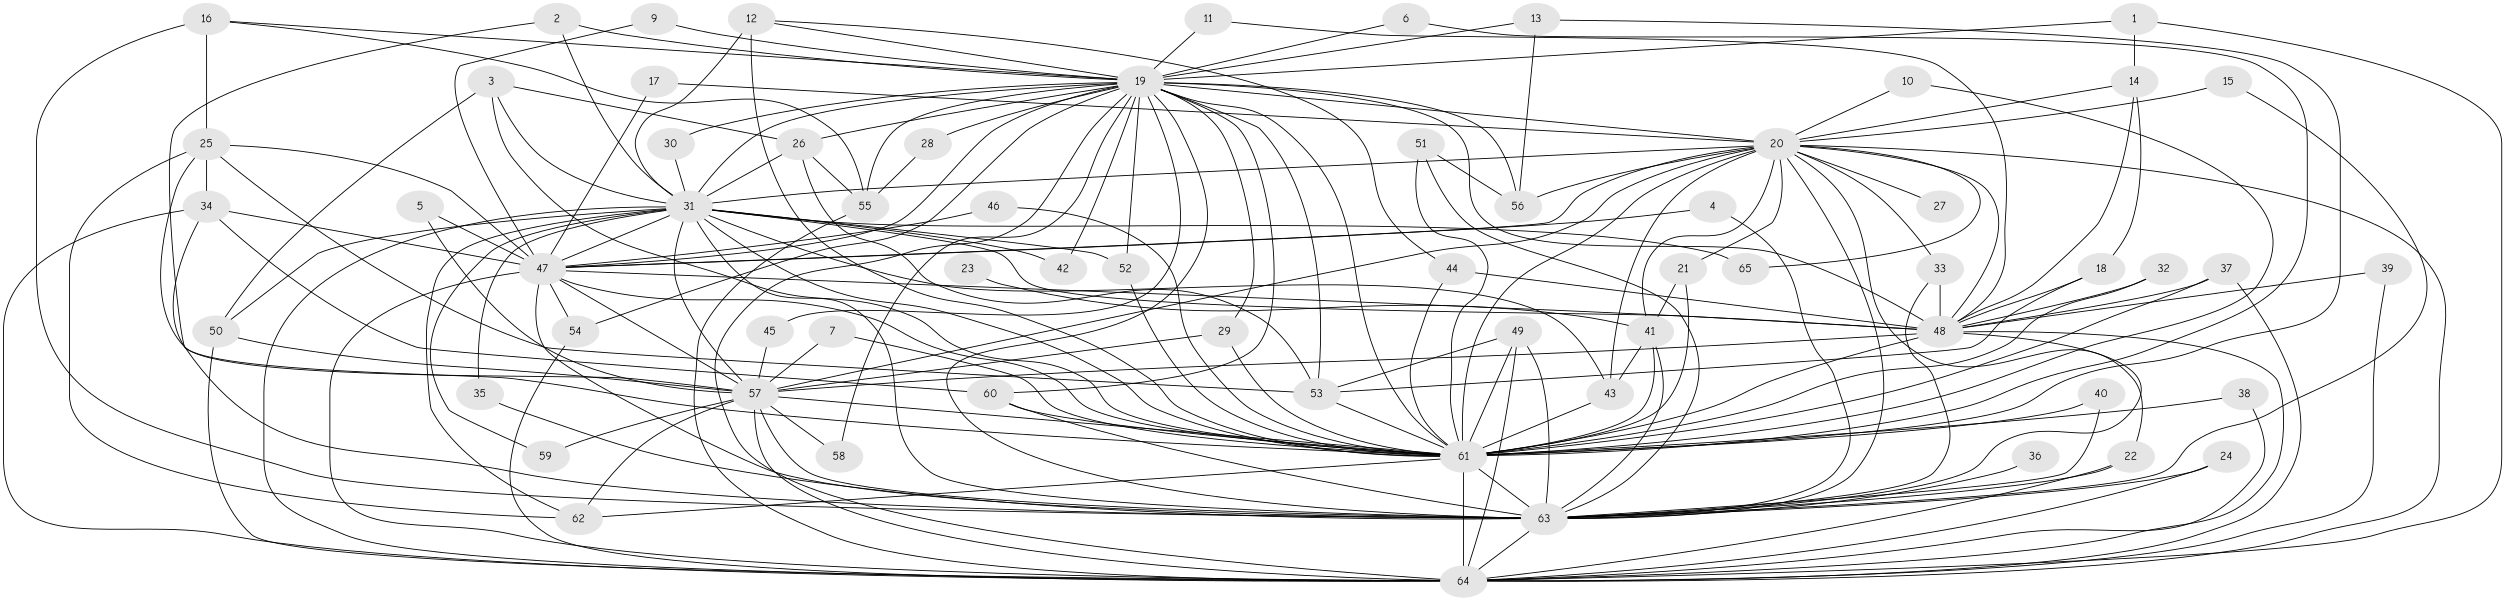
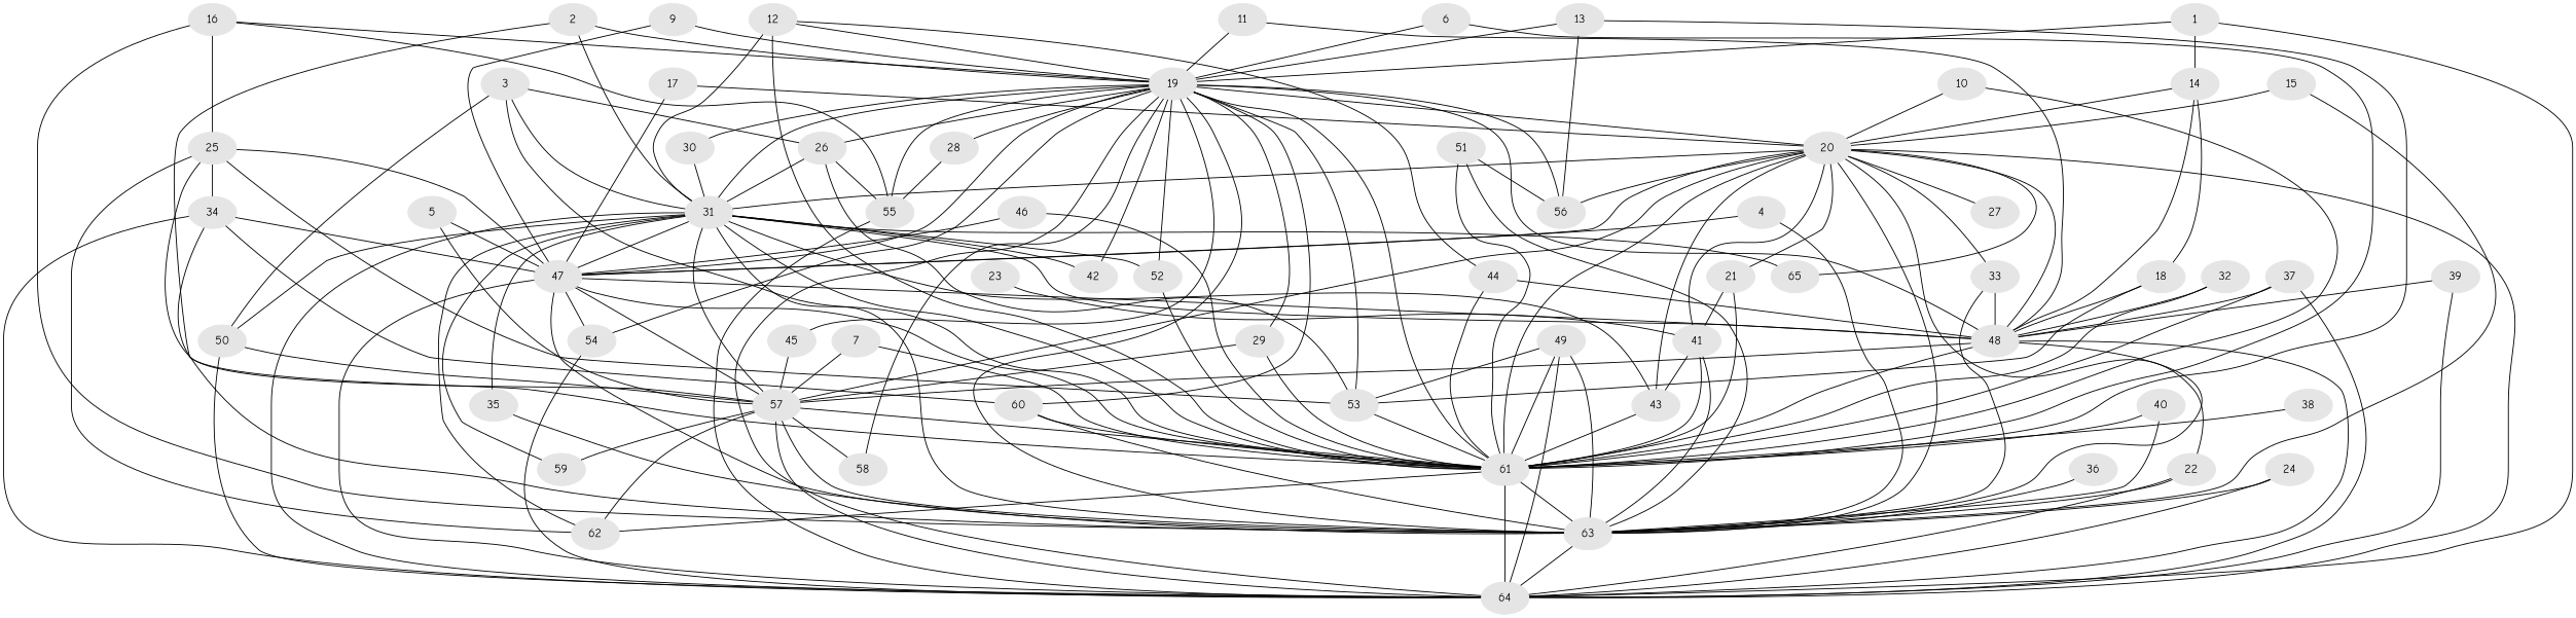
  graph {
    fontname="Comic Neue"
    node [color=gray90 fontname="Comic Neue" style=filled]
    edge [fontname="Comic Neue" weight=1.0]
    1
    14
    19
    64
    20
    48
    18
    31
    26
    61
    47
    63
    56
    55
    53
    28
    29
    30
    42
    45
    52
    54
    58
    60
    2
    57
    50
    62
    43
    65
    35
    59
    3
    4
    5
    6
    7
    9
    10
    21
    22
    27
    33
    41
    11
    12
    44
    13
    15
    16
    25
    34
    17
    23
    24
    32
    36
    37
    38
    39
    40
    46
    49
    51
    1 -- 14
    1 -- 19
    1 -- 64
    14 -- 20
    14 -- 48
    14 -- 18
    19 -- 64 [weight=2.0]
    19 -- 20 [weight=2.0]
    19 -- 48
    19 -- 31
    19 -- 26
    19 -- 61
    19 -- 47
    19 -- 63 [weight=2.0]
    19 -- 56
    19 -- 55
    19 -- 53
    19 -- 28
    19 -- 29
    19 -- 30
    19 -- 42
    19 -- 45
    19 -- 52
    19 -- 54
    19 -- 58
    19 -- 60
    20 -- 64
    20 -- 48 [weight=2.0]
    20 -- 31 [weight=2.0]
    20 -- 61 [weight=2.0]
    20 -- 47 [weight=2.0]
    20 -- 63 [weight=2.0]
    20 -- 56
    20 -- 57
    20 -- 43
    20 -- 65
    20 -- 21
    20 -- 22
    20 -- 27
    20 -- 33
    20 -- 41
    48 -- 64
    48 -- 61 [weight=3.0]
    48 -- 63 [weight=2.0]
    48 -- 57
    18 -- 48
    18 -- 53
    31 -- 64
    31 -- 48 [weight=2.0]
    31 -- 61
    31 -- 47
    31 -- 63 [weight=3.0]
    31 -- 42
    31 -- 52
    31 -- 57
    31 -- 50
    31 -- 62
    31 -- 43
    31 -- 65
    31 -- 35
    31 -- 59
    26 -- 31
    26 -- 55
    26 -- 53
    61 -- 64 [weight=2.0]
    61 -- 63 [weight=3.0]
    61 -- 62
    47 -- 64
    47 -- 48
    47 -- 61
    47 -- 63 [weight=2.0]
    47 -- 54
    47 -- 57
    63 -- 64 [weight=2.0]
    55 -- 64
    53 -- 61
    28 -- 55
    29 -- 61
    29 -- 57
    30 -- 31
    45 -- 57
    52 -- 61
    54 -- 64
    60 -- 61
    60 -- 63
    2 -- 19
    2 -- 31
    2 -- 57
    57 -- 64 [weight=2.0]
    57 -- 61 [weight=2.0]
    57 -- 63 [weight=2.0]
    57 -- 58
    57 -- 62 [weight=2.0]
    57 -- 59
    50 -- 64
    50 -- 57
    43 -- 61 [weight=3.0]
    35 -- 63
    3 -- 31
    3 -- 26
    3 -- 61 [weight=2.0]
    3 -- 50
    4 -- 47
    4 -- 63
    5 -- 47
    5 -- 57
    6 -- 19
    6 -- 61
    7 -- 61
    7 -- 57
    9 -- 19
    9 -- 47
    10 -- 20
    10 -- 61
    21 -- 61
    21 -- 41
    22 -- 64
    22 -- 63
    33 -- 48
    33 -- 63
    41 -- 61 [weight=2.0]
    41 -- 63
    41 -- 43
    11 -- 19
    11 -- 48
    12 -- 19
    12 -- 31
    12 -- 61 [weight=2.0]
    12 -- 44
    44 -- 48
    44 -- 61
    13 -- 19
    13 -- 61
    13 -- 56
    15 -- 20
    15 -- 63
    16 -- 19
    16 -- 63 [weight=2.0]
    16 -- 55
    16 -- 25
    25 -- 61 [weight=2.0]
    25 -- 47 [weight=2.0]
    25 -- 53
    25 -- 62
    25 -- 34
    34 -- 64
    34 -- 47
    34 -- 63
    34 -- 60
    17 -- 20
    17 -- 47
    23 -- 41
    24 -- 64
    24 -- 63
    32 -- 48
    32 -- 61 [weight=2.0]
    36 -- 63
    37 -- 64
    37 -- 48
    37 -- 61
-   38 -- 64
    38 -- 61
    39 -- 64
    39 -- 48
    40 -- 61
    40 -- 63
    46 -- 61
    46 -- 47
    49 -- 64
    49 -- 61 [weight=2.0]
    49 -- 63
    49 -- 53
    51 -- 61 [weight=2.0]
    51 -- 63
    51 -- 56
  }
